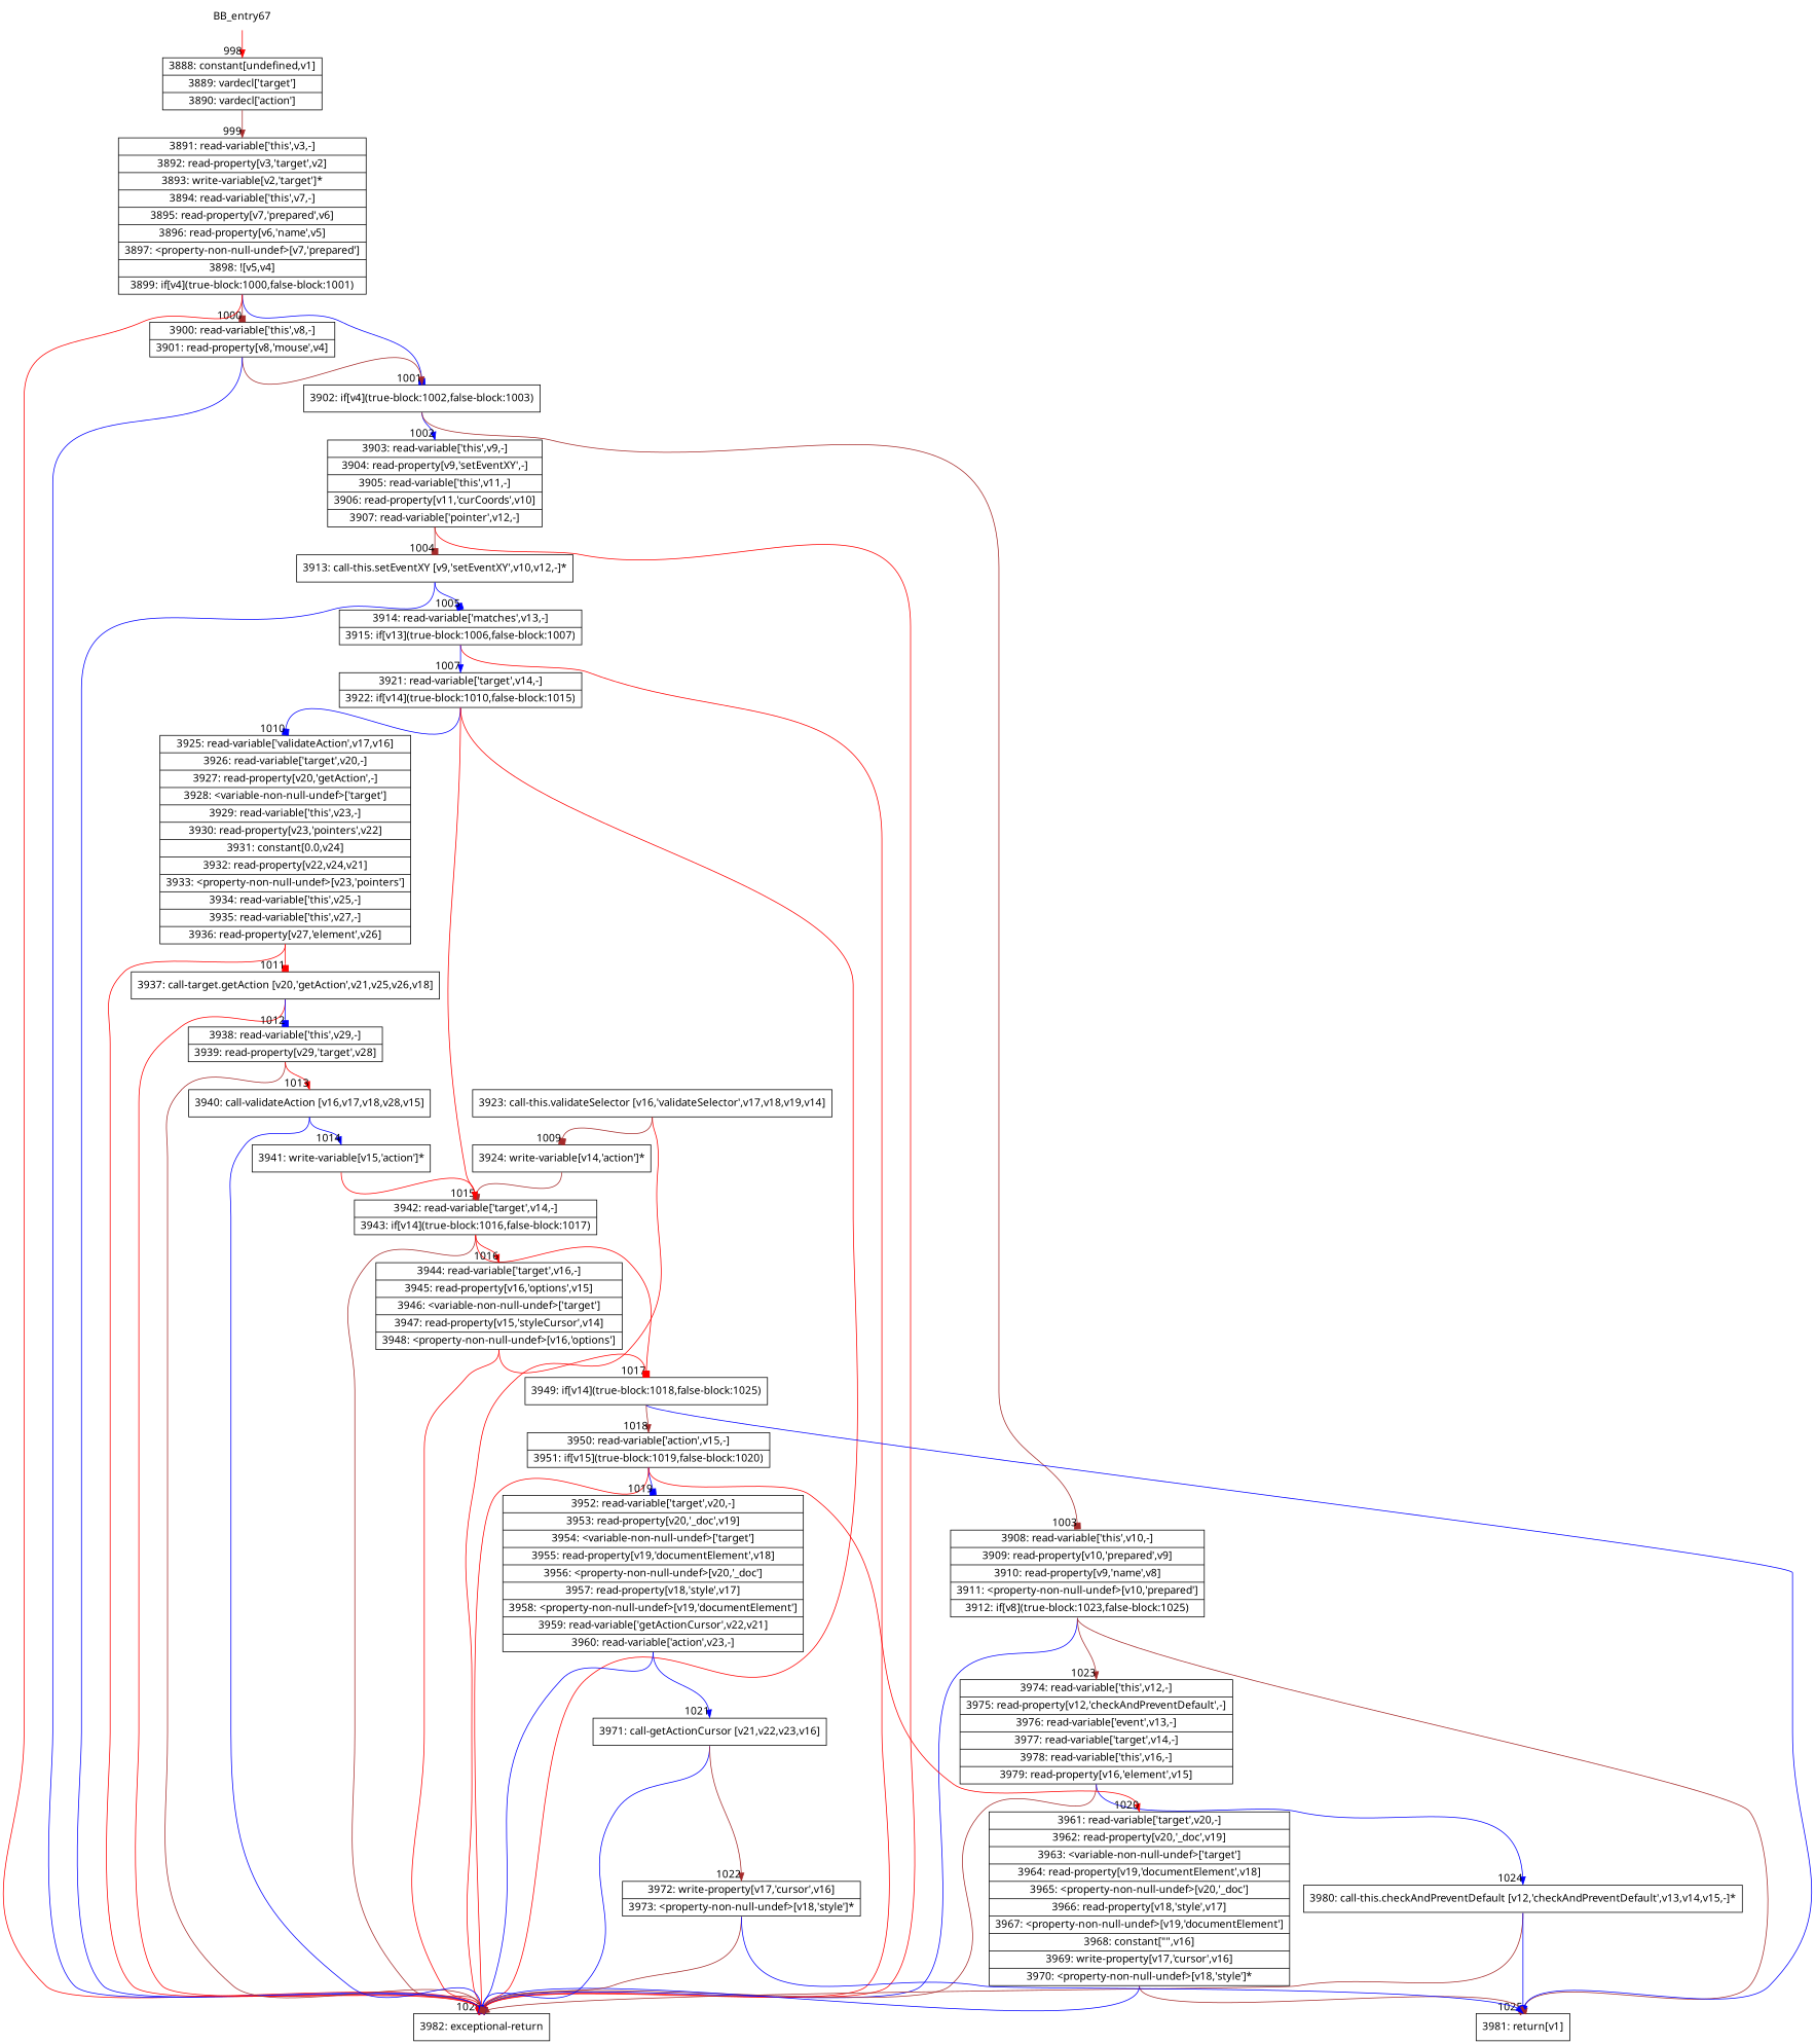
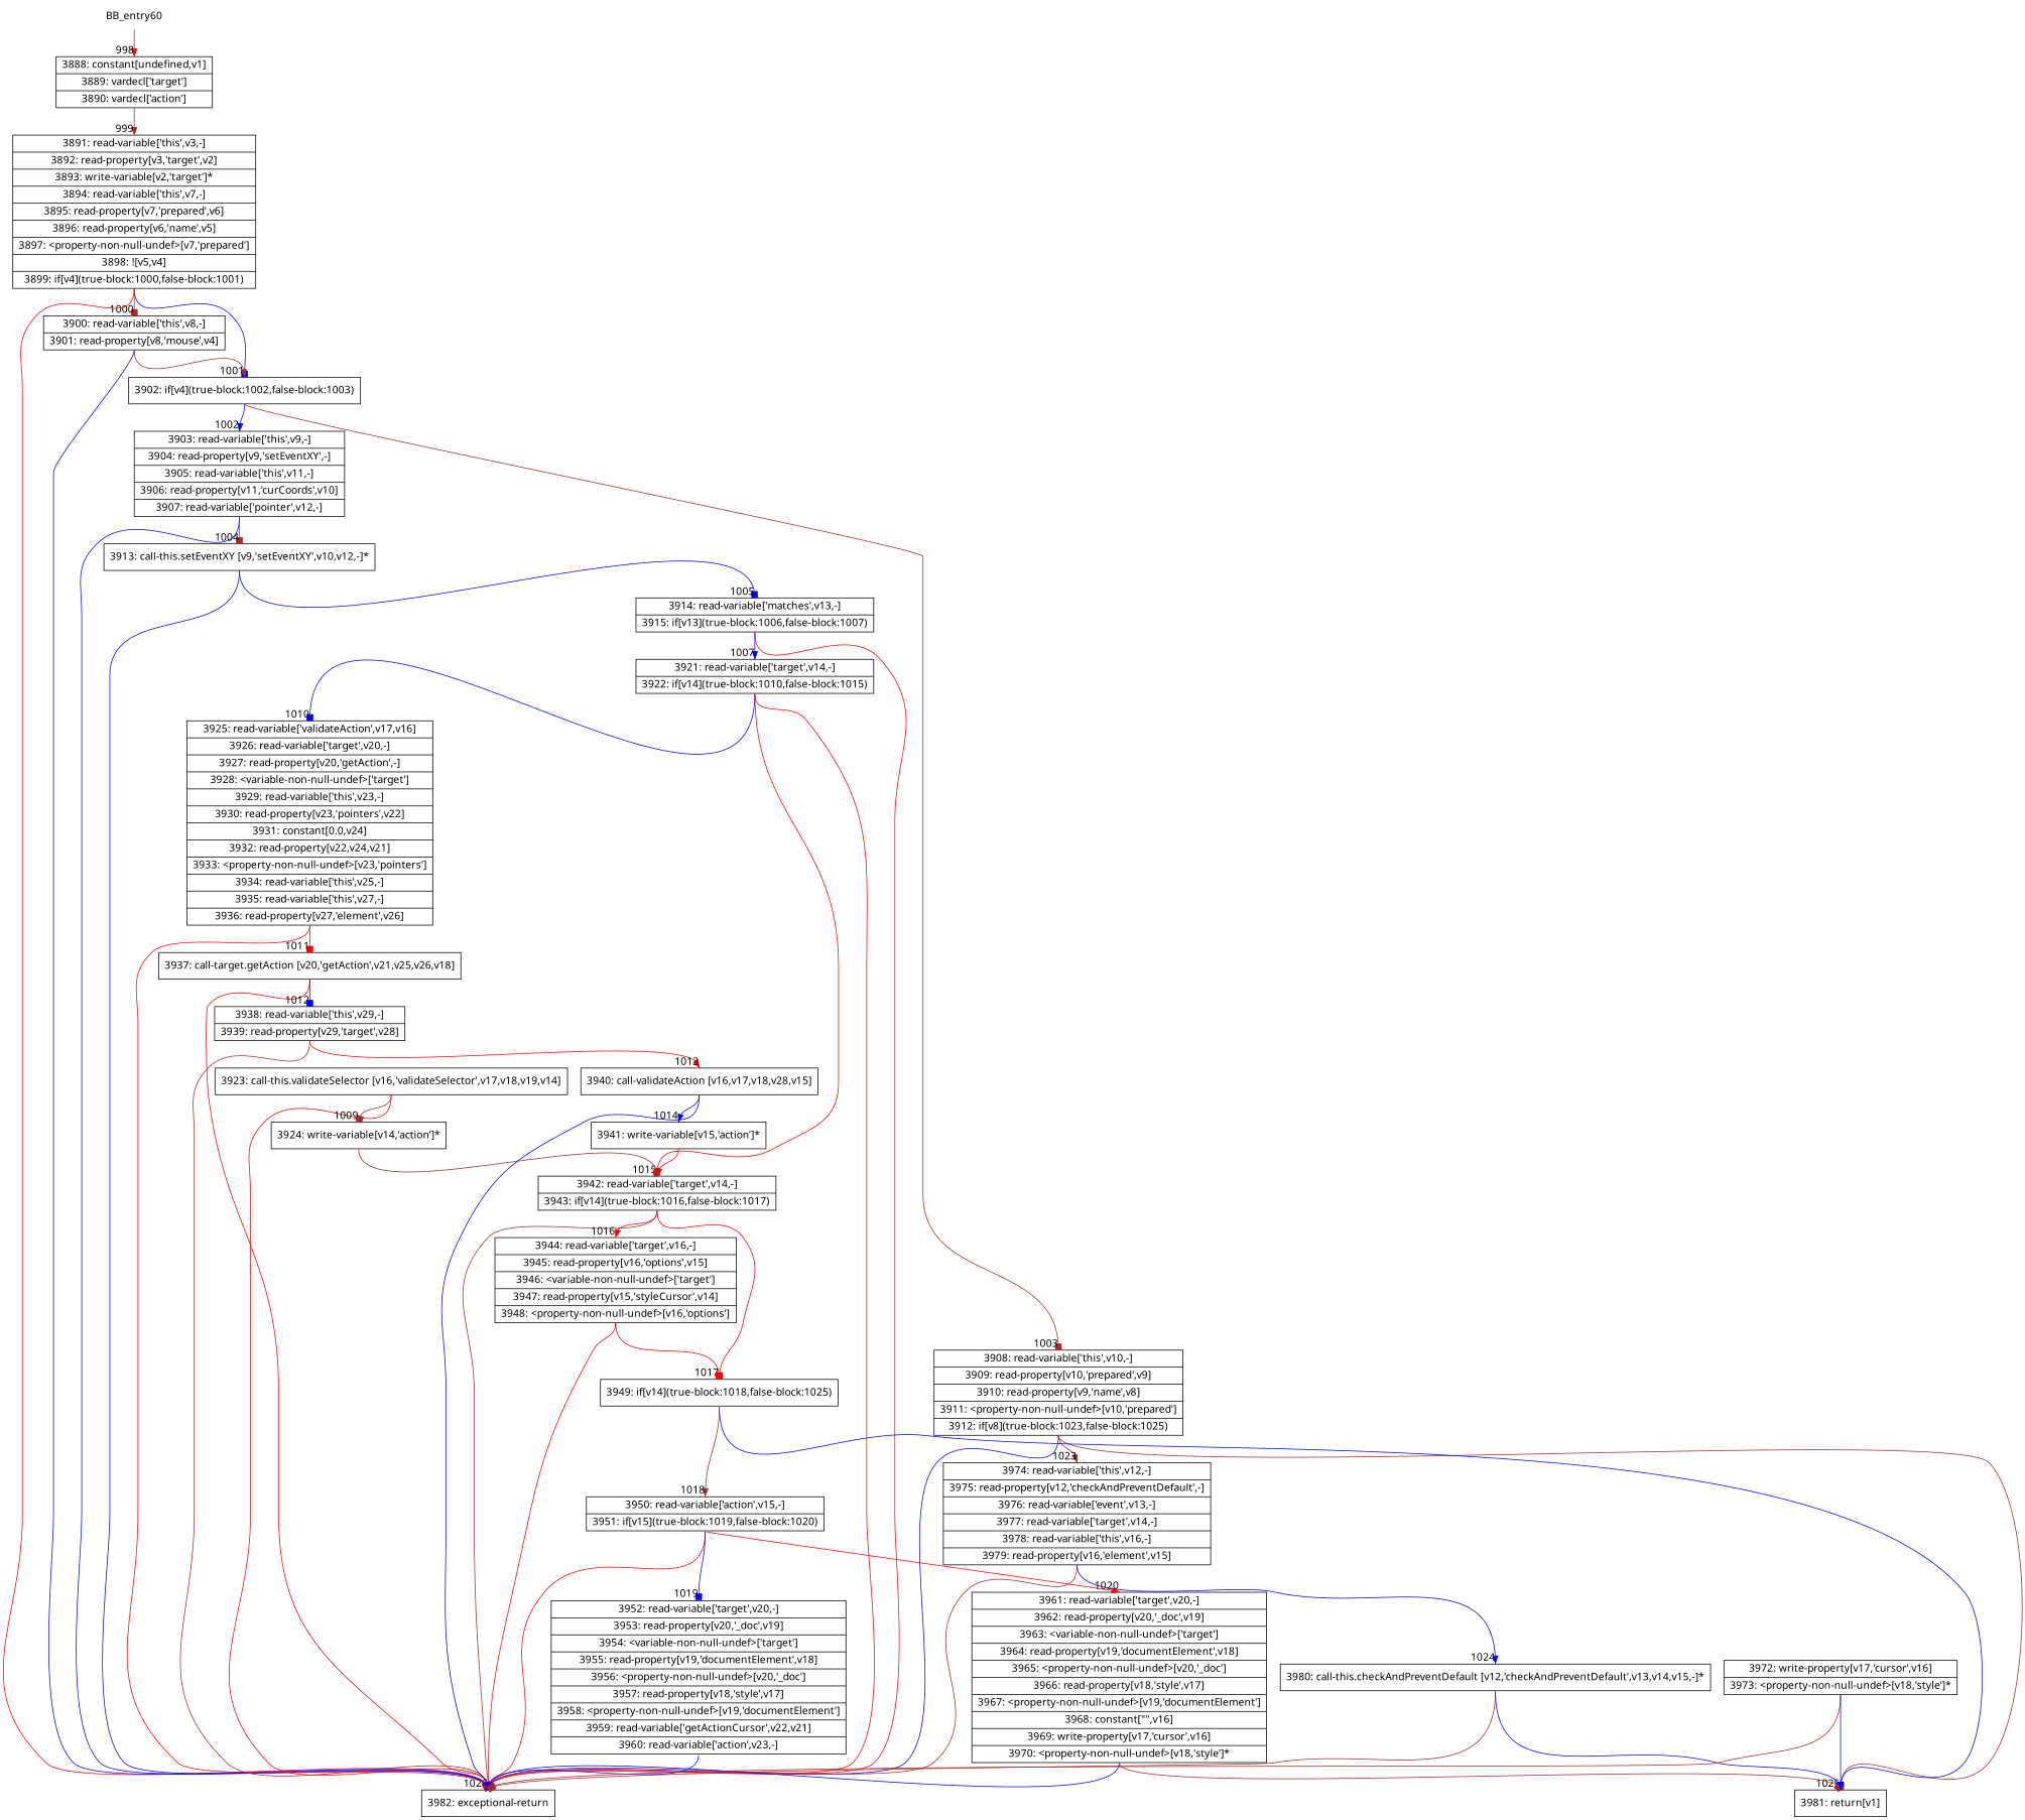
  digraph {
    fontname="Noto Sans"
    rankdir=TD
    node [fontname="Noto Sans" shape=record]
    edge [arrowhead=normal color=blue fontname="Noto Sans" headport=n tailport=s]
-   BB_entry67 [shape=none]
+   BB_entry67 [shape=none label=BB_entry60]
    n2 [label="{3888: constant[undefined,v1]|3889: vardecl['target']|3890: vardecl['action']}"]
    n3 [label="{3891: read-variable['this',v3,-]|3892: read-property[v3,'target',v2]|3893: write-variable[v2,'target']*|3894: read-variable['this',v7,-]|3895: read-property[v7,'prepared',v6]|3896: read-property[v6,'name',v5]|3897: \<property-non-null-undef\>[v7,'prepared']|3898: ![v5,v4]|3899: if[v4](true-block:1000,false-block:1001)}"]
    n4 [label="{3902: if[v4](true-block:1002,false-block:1003)}"]
    n5 [label="{3900: read-variable['this',v8,-]|3901: read-property[v8,'mouse',v4]}"]
    n6 [label="{3982: exceptional-return}"]
    n7 [label="{3903: read-variable['this',v9,-]|3904: read-property[v9,'setEventXY',-]|3905: read-variable['this',v11,-]|3906: read-property[v11,'curCoords',v10]|3907: read-variable['pointer',v12,-]}"]
    n8 [label="{3908: read-variable['this',v10,-]|3909: read-property[v10,'prepared',v9]|3910: read-property[v9,'name',v8]|3911: \<property-non-null-undef\>[v10,'prepared']|3912: if[v8](true-block:1023,false-block:1025)}"]
    n9 [label="{3913: call-this.setEventXY [v9,'setEventXY',v10,v12,-]*}"]
    n10 [label="{3974: read-variable['this',v12,-]|3975: read-property[v12,'checkAndPreventDefault',-]|3976: read-variable['event',v13,-]|3977: read-variable['target',v14,-]|3978: read-variable['this',v16,-]|3979: read-property[v16,'element',v15]}"]
    n11 [label="{3981: return[v1]}"]
    n12 [label="{3914: read-variable['matches',v13,-]|3915: if[v13](true-block:1006,false-block:1007)}"]
    n13 [label="{3980: call-this.checkAndPreventDefault [v12,'checkAndPreventDefault',v13,v14,v15,-]*}"]
    n14 [label="{3921: read-variable['target',v14,-]|3922: if[v14](true-block:1010,false-block:1015)}"]
    n15 [label="{3925: read-variable['validateAction',v17,v16]|3926: read-variable['target',v20,-]|3927: read-property[v20,'getAction',-]|3928: \<variable-non-null-undef\>['target']|3929: read-variable['this',v23,-]|3930: read-property[v23,'pointers',v22]|3931: constant[0.0,v24]|3932: read-property[v22,v24,v21]|3933: \<property-non-null-undef\>[v23,'pointers']|3934: read-variable['this',v25,-]|3935: read-variable['this',v27,-]|3936: read-property[v27,'element',v26]}"]
    n16 [label="{3942: read-variable['target',v14,-]|3943: if[v14](true-block:1016,false-block:1017)}"]
    n17 [label="{3923: call-this.validateSelector [v16,'validateSelector',v17,v18,v19,v14]}"]
    n18 [label="{3924: write-variable[v14,'action']*}"]
    n19 [label="{3937: call-target.getAction [v20,'getAction',v21,v25,v26,v18]}"]
    n20 [label="{3949: if[v14](true-block:1018,false-block:1025)}"]
    n21 [label="{3944: read-variable['target',v16,-]|3945: read-property[v16,'options',v15]|3946: \<variable-non-null-undef\>['target']|3947: read-property[v15,'styleCursor',v14]|3948: \<property-non-null-undef\>[v16,'options']}"]
    n22 [label="{3938: read-variable['this',v29,-]|3939: read-property[v29,'target',v28]}"]
    n23 [label="{3950: read-variable['action',v15,-]|3951: if[v15](true-block:1019,false-block:1020)}"]
    n24 [label="{3940: call-validateAction [v16,v17,v18,v28,v15]}"]
    n25 [label="{3941: write-variable[v15,'action']*}"]
    n26 [label="{3952: read-variable['target',v20,-]|3953: read-property[v20,'_doc',v19]|3954: \<variable-non-null-undef\>['target']|3955: read-property[v19,'documentElement',v18]|3956: \<property-non-null-undef\>[v20,'_doc']|3957: read-property[v18,'style',v17]|3958: \<property-non-null-undef\>[v19,'documentElement']|3959: read-variable['getActionCursor',v22,v21]|3960: read-variable['action',v23,-]}"]
    n27 [label="{3961: read-variable['target',v20,-]|3962: read-property[v20,'_doc',v19]|3963: \<variable-non-null-undef\>['target']|3964: read-property[v19,'documentElement',v18]|3965: \<property-non-null-undef\>[v20,'_doc']|3966: read-property[v18,'style',v17]|3967: \<property-non-null-undef\>[v19,'documentElement']|3968: constant[\"\",v16]|3969: write-property[v17,'cursor',v16]|3970: \<property-non-null-undef\>[v18,'style']*}"]
-   n28 [label="{3971: call-getActionCursor [v21,v22,v23,v16]}"]
    n29 [label="{3972: write-property[v17,'cursor',v16]|3973: \<property-non-null-undef\>[v18,'style']*}"]
    BB_entry67 -> n2 [color=red headlabel="    998"]
    n2 -> n3 [color=brown headlabel="      999"]
    n3 -> n4 [arrowhead=box headlabel="      1001"]
    n3 -> n5 [arrowhead=box color=brown headlabel="      1000"]
    n3 -> n6 [arrowhead=box color=red headlabel="      1026"]
    n4 -> n7 [headlabel="      1002"]
    n4 -> n8 [arrowhead=box color=brown headlabel="      1003"]
    n5 -> n4 [color=brown]
    n5 -> n6 [arrowhead=box]
-   n7 -> n6 [arrowhead=box color=red]
+   n7 -> n6 [arrowhead=box]
    n7 -> n9 [arrowhead=box color=brown headlabel="      1004"]
    n8 -> n6 [arrowhead=box]
    n8 -> n10 [color=brown headlabel="      1023"]
    n8 -> n11 [arrowhead=box color=brown headlabel="      1025"]
    n9 -> n6
    n9 -> n12 [arrowhead=box headlabel="      1005"]
    n10 -> n6 [color=brown]
    n10 -> n13 [headlabel="      1024"]
    n12 -> n6 [color=red]
    n12 -> n14 [headlabel="      1007"]
    n13 -> n6 [color=brown]
    n13 -> n11
    n14 -> n6 [color=red]
    n14 -> n15 [arrowhead=box headlabel="      1010"]
    n14 -> n16 [color=red headlabel="      1015"]
    n15 -> n6 [arrowhead=box color=red]
    n15 -> n19 [arrowhead=box color=red headlabel="      1011"]
    n16 -> n6 [color=brown]
    n16 -> n20 [arrowhead=box color=red headlabel="      1017"]
    n16 -> n21 [color=red headlabel="      1016"]
    n17 -> n6 [color=red]
    n17 -> n18 [arrowhead=box color=brown headlabel="      1009"]
    n18 -> n16 [arrowhead=box color=brown]
    n19 -> n6 [color=red]
    n19 -> n22 [arrowhead=box headlabel="      1012"]
    n20 -> n11
    n20 -> n23 [color=brown headlabel="      1018"]
    n21 -> n6 [arrowhead=box color=red]
    n21 -> n20 [arrowhead=box color=red]
    n22 -> n6 [color=brown]
    n22 -> n24 [color=red headlabel="      1013"]
    n23 -> n6 [arrowhead=box color=red]
    n23 -> n26 [arrowhead=box headlabel="      1019"]
    n23 -> n27 [color=red headlabel="      1020"]
    n24 -> n6
    n24 -> n25 [headlabel="      1014"]
    n25 -> n16 [color=red]
    n26 -> n6 [arrowhead=box]
-   n26 -> n28 [headlabel="      1021"]
    n27 -> n6 [arrowhead=box]
    n27 -> n11 [arrowhead=box color=brown]
-   n28 -> n6 [arrowhead=box]
-   n28 -> n29 [color=brown headlabel="      1022"]
    n29 -> n6 [arrowhead=box color=brown]
    n29 -> n11
  }
